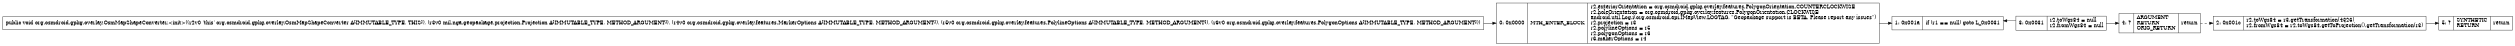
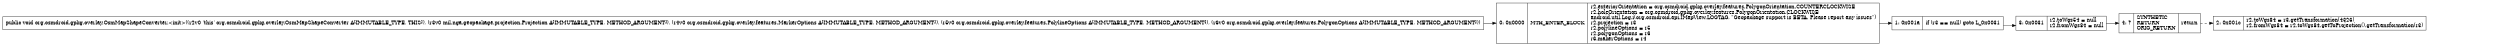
  digraph {
    rankdir=LR
    node [shape=record]
    n1 [label="{0\:\ 0x0000|MTH_ENTER_BLOCK\l|r2.exteriorOrientation = org.osmdroid.gpkg.overlay.features.PolygonOrientation.COUNTERCLOCKWISE\lr2.holeOrientation = org.osmdroid.gpkg.overlay.features.PolygonOrientation.CLOCKWISE\landroid.util.Log.i(org.osmdroid.api.IMapView.LOGTAG, \"Geopackage support is BETA. Please report any issues\")\lr2.projection = r3\lr2.polylineOptions = r5\lr2.polygonOptions = r6\lr6.makerOptions = r4\l}"]
-   n2 [label="{1\:\ 0x001a|if (r1 == null) goto L_0x0031\l}"]
-   n3 [label="{3\:\ 0x0031|r2.toWgs84 = null\lr2.fromWgs84 = null\l}"]
+   n2 [label="{1\:\ 0x001a|if (r3 == null) goto L_0x0031\l}"]
+   n3 [label="{3\:\ 0x0031|r2.toWgs54 = null\lr2.fromWgs84 = null\l}"]
    n4 [label="{2\:\ 0x001c|r2.toWgs84 = r3.getTransformation(4326)\lr2.fromWgs84 = r2.toWgs84.getToProjection().getTransformation(r3)\l}"]
-   n5 [label="{5\:\ ?|SYNTHETIC\lRETURN\l|return\l}"]
-   n6 [label="{4\:\ ?|ARGUMENT\lRETURN\lORIG_RETURN\l|return\l}"]
+   n6 [label="{4\:\ ?|SYNTHETIC\lRETURN\lORIG_RETURN\l|return\l}"]
    n7 [label="{public void org.osmdroid.gpkg.overlay.OsmMapShapeConverter.\<init\>((r2v0 'this' org.osmdroid.gpkg.overlay.OsmMapShapeConverter A[IMMUTABLE_TYPE, THIS]), (r3v0 mil.nga.geopackage.projection.Projection A[IMMUTABLE_TYPE, METHOD_ARGUMENT]), (r4v0 org.osmdroid.gpkg.overlay.features.MarkerOptions A[IMMUTABLE_TYPE, METHOD_ARGUMENT]), (r5v0 org.osmdroid.gpkg.overlay.features.PolylineOptions A[IMMUTABLE_TYPE, METHOD_ARGUMENT]), (r6v0 org.osmdroid.gpkg.overlay.features.PolygonOptions A[IMMUTABLE_TYPE, METHOD_ARGUMENT])) }"]
    n1 -> n2
-   n3 -> n2
+   n2 -> n3
    n3 -> n6
-   n4 -> n5
    n6 -> n4 [style=dashed]
    n7 -> n1
  }
